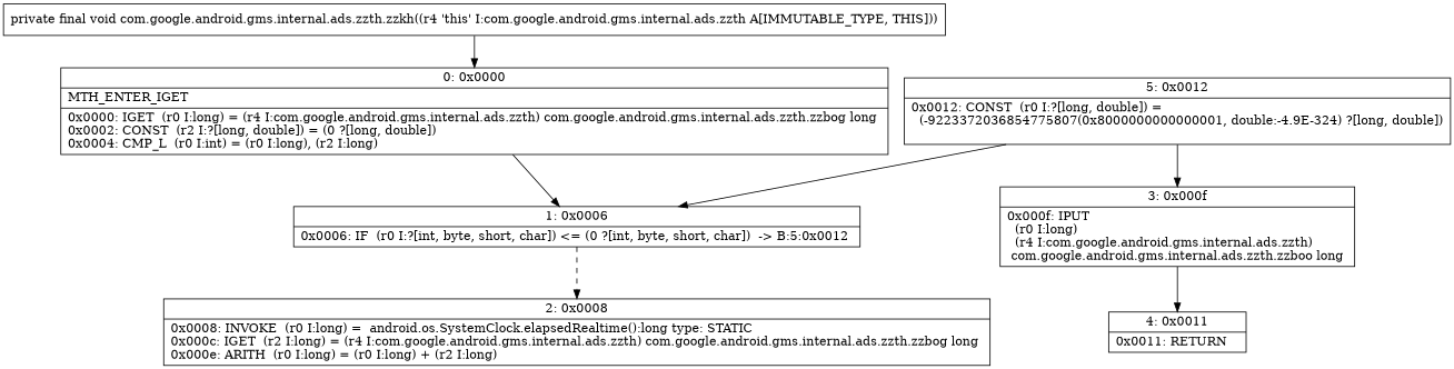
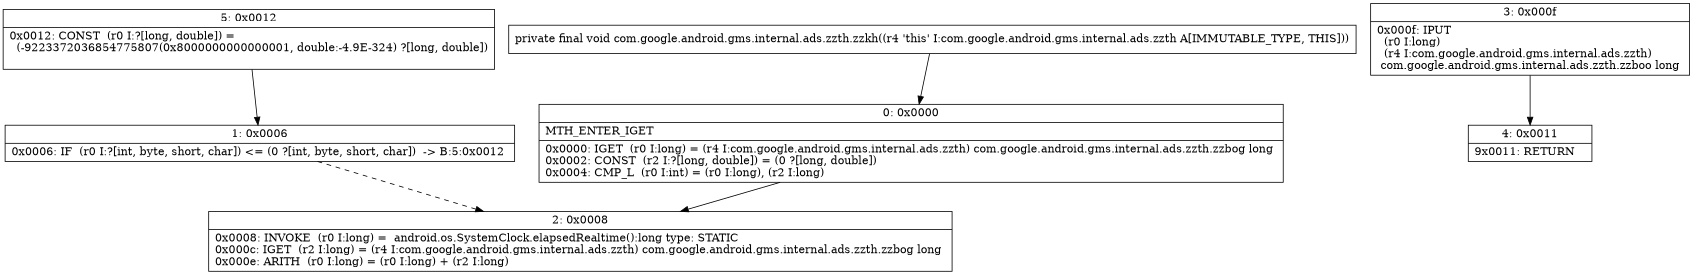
  digraph {
    node [shape=record]
    n1 [label="{0\:\ 0x0000|MTH_ENTER_IGET\l|0x0000: IGET  (r0 I:long) = (r4 I:com.google.android.gms.internal.ads.zzth) com.google.android.gms.internal.ads.zzth.zzbog long \l0x0002: CONST  (r2 I:?[long, double]) = (0 ?[long, double]) \l0x0004: CMP_L  (r0 I:int) = (r0 I:long), (r2 I:long) \l}"]
    n2 [label="{1\:\ 0x0006|0x0006: IF  (r0 I:?[int, byte, short, char]) \<= (0 ?[int, byte, short, char])  \-\> B:5:0x0012 \l}"]
    n3 [label="{2\:\ 0x0008|0x0008: INVOKE  (r0 I:long) =  android.os.SystemClock.elapsedRealtime():long type: STATIC \l0x000c: IGET  (r2 I:long) = (r4 I:com.google.android.gms.internal.ads.zzth) com.google.android.gms.internal.ads.zzth.zzbog long \l0x000e: ARITH  (r0 I:long) = (r0 I:long) + (r2 I:long) \l}"]
    n4 [label="{5\:\ 0x0012|0x0012: CONST  (r0 I:?[long, double]) = \l  (\-9223372036854775807(0x8000000000000001, double:\-4.9E\-324) ?[long, double])\l \l}"]
    n5 [label="{3\:\ 0x000f|0x000f: IPUT  \l  (r0 I:long)\l  (r4 I:com.google.android.gms.internal.ads.zzth)\l com.google.android.gms.internal.ads.zzth.zzboo long \l}"]
-   n6 [label="{4\:\ 0x0011|0x0011: RETURN   \l}"]
+   n6 [label="{4\:\ 0x0011|9x0011: RETURN   \l}"]
    n7 [label="{private final void com.google.android.gms.internal.ads.zzth.zzkh((r4 'this' I:com.google.android.gms.internal.ads.zzth A[IMMUTABLE_TYPE, THIS])) }"]
-   n1 -> n2
+   n1 -> n3
    n2 -> n3 [style=dashed]
    n4 -> n2
-   n4 -> n5
    n5 -> n6
    n7 -> n1
  }
